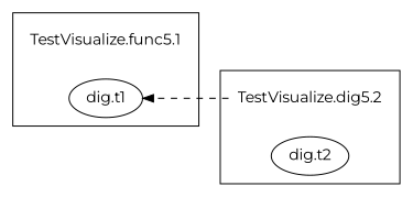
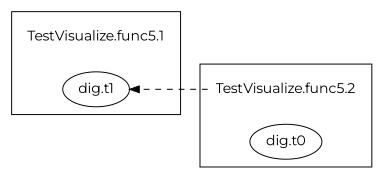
  digraph {
    compound=true
    rankdir=RL
    fontname=Montserrat
    node [fontname=Montserrat]
-   n1 [label="TestVisualize.dig5.2" shape=plaintext]
-   n2 [label="dig.t2"]
+   n1 [label="TestVisualize.func5.2" shape=plaintext]
+   n2 [label="dig.t0"]
    n3 [label="TestVisualize.func5.1" shape=plaintext]
    n4 [label="dig.t1"]
    subgraph cluster_1 {
      n1
      n2
    }
    subgraph cluster_2 {
      n3
      n4
    }
    n1 -> n4 [style=dashed fontname=Montserrat]
  }
